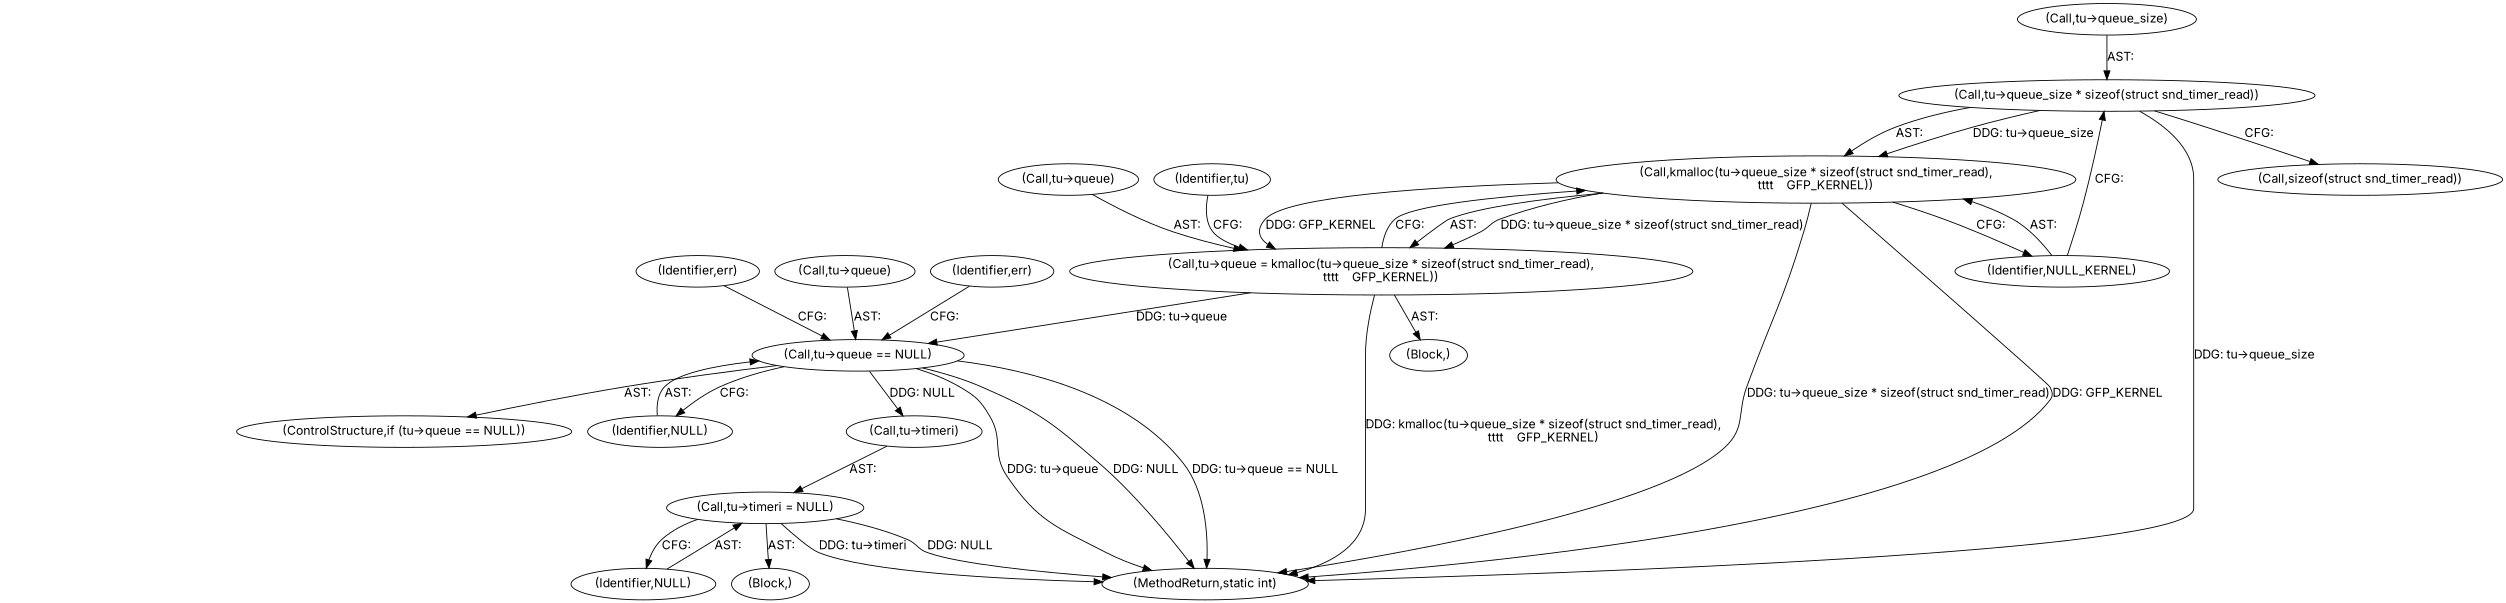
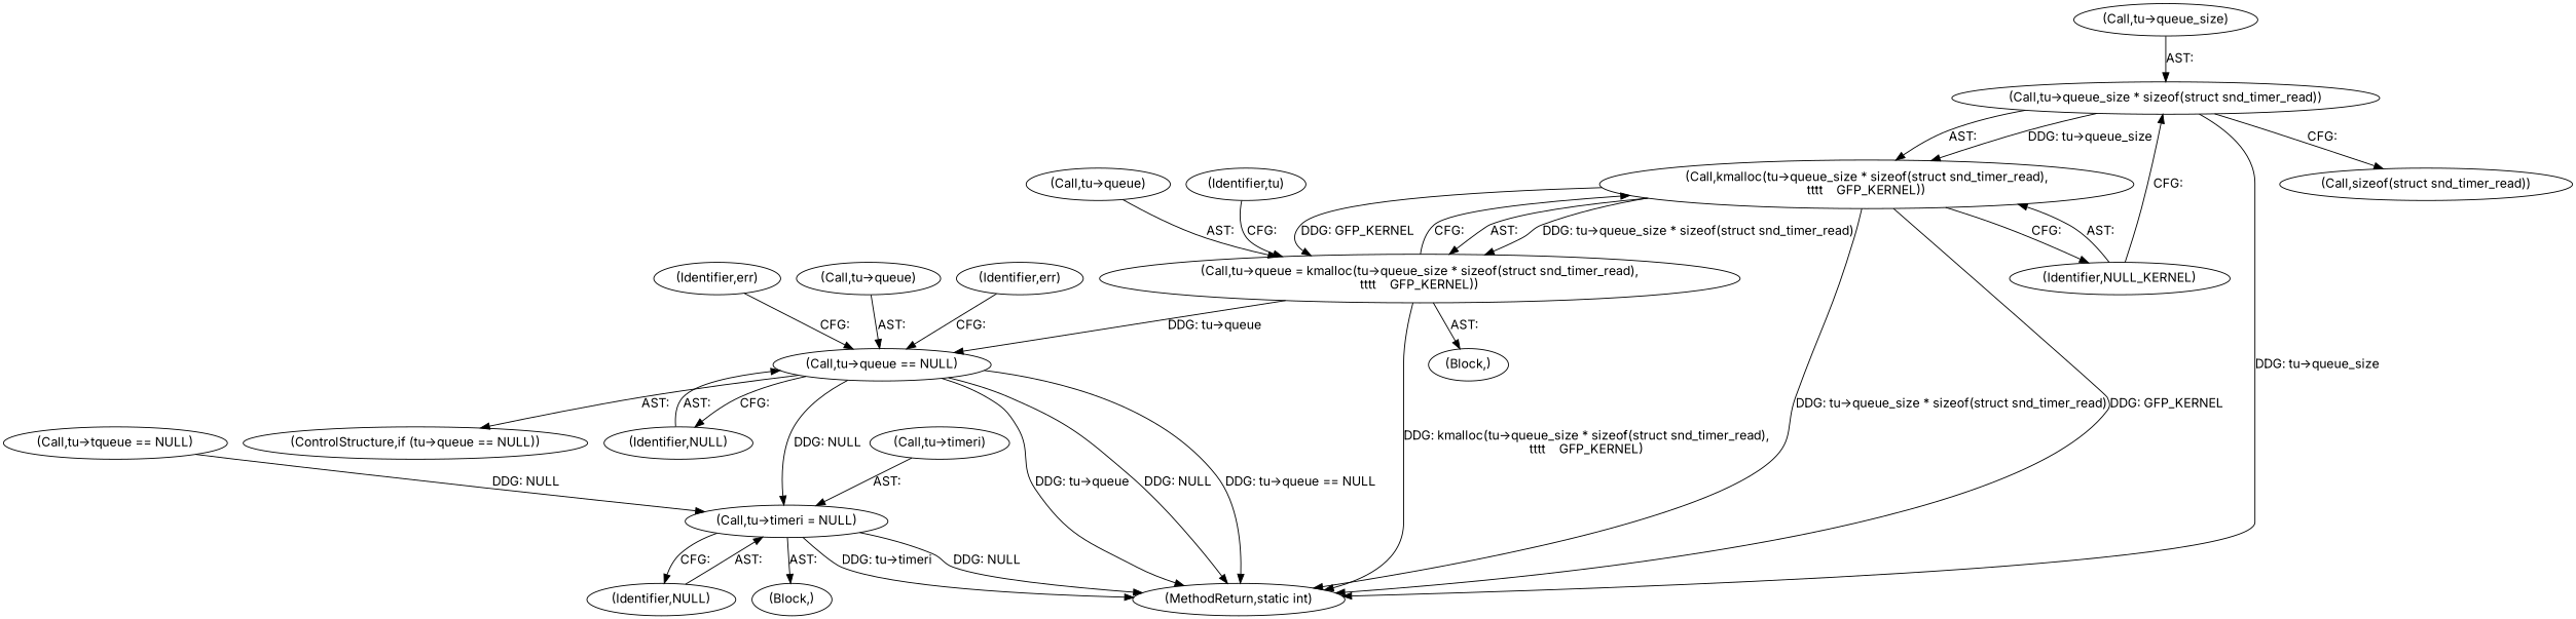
  digraph {
    fontname=Inter
    node [fontname=Inter]
    edge [fontname=Inter]
    n1 [label="(Call,tu->queue_size * sizeof(struct snd_timer_read))"]
    n2 [label="(Call,kmalloc(tu->queue_size * sizeof(struct snd_timer_read),\n\t\t\t\t    GFP_KERNEL))"]
    n3 [label="(MethodReturn,static int)"]
    n4 [label="(Call,sizeof(struct snd_timer_read))"]
    n5 [label="(Call,tu->queue = kmalloc(tu->queue_size * sizeof(struct snd_timer_read),\n\t\t\t\t    GFP_KERNEL))"]
    n6 [label="(Identifier,NULL_KERNEL)"]
    n7 [label="(Call,tu->queue == NULL)"]
    n8 [label="(Block,)"]
    n9 [label="(Call,tu->timeri = NULL)"]
    n10 [label="(ControlStructure,if (tu->queue == NULL))"]
    n11 [label="(Identifier,NULL)"]
    n12 [label="(Identifier,NULL)"]
    n13 [label="(Block,)"]
    n14 [label="(Identifier,err)"]
    n15 [label="(Call,tu->queue)"]
    n16 [label="(Identifier,tu)"]
    n17 [label="(Call,tu->queue)"]
    n18 [label="(Call,tu->timeri)"]
    n19 [label="(Call,tu->queue_size)"]
+   n20 [label="(Call,tu->tqueue == NULL)"]
    n21 [label="(Identifier,err)"]
    n1 -> n2 [label="AST: "]
    n1 -> n2 [label="DDG: tu->queue_size"]
    n1 -> n3 [label="DDG: tu->queue_size"]
    n1 -> n4 [label="CFG: "]
    n2 -> n3 [label="DDG: tu->queue_size * sizeof(struct snd_timer_read)"]
    n2 -> n3 [label="DDG: GFP_KERNEL"]
    n2 -> n5 [label="AST: "]
    n2 -> n5 [label="DDG: tu->queue_size * sizeof(struct snd_timer_read)"]
    n2 -> n5 [label="DDG: GFP_KERNEL"]
    n2 -> n6 [label="CFG: "]
    n5 -> n2 [label="CFG: "]
    n5 -> n3 [label="DDG: kmalloc(tu->queue_size * sizeof(struct snd_timer_read),\n\t\t\t\t    GFP_KERNEL)"]
    n5 -> n7 [label="DDG: tu->queue"]
    n5 -> n8 [label="AST: "]
    n6 -> n1 [label="CFG: "]
    n6 -> n2 [label="AST: "]
    n7 -> n3 [label="DDG: tu->queue"]
    n7 -> n3 [label="DDG: NULL"]
    n7 -> n3 [label="DDG: tu->queue == NULL"]
-   n7 -> n18 [label="DDG: NULL"]
+   n7 -> n9 [label="DDG: NULL"]
    n7 -> n10 [label="AST: "]
    n7 -> n11 [label="CFG: "]
    n9 -> n3 [label="DDG: tu->timeri"]
    n9 -> n3 [label="DDG: NULL"]
    n9 -> n12 [label="CFG: "]
    n9 -> n13 [label="AST: "]
    n11 -> n7 [label="AST: "]
    n12 -> n9 [label="AST: "]
    n14 -> n7 [label="CFG: "]
    n15 -> n5 [label="AST: "]
    n16 -> n5 [label="CFG: "]
    n17 -> n7 [label="AST: "]
    n18 -> n9 [label="AST: "]
    n19 -> n1 [label="AST: "]
+   n20 -> n9 [label="DDG: NULL"]
    n21 -> n7 [label="CFG: "]
  }
